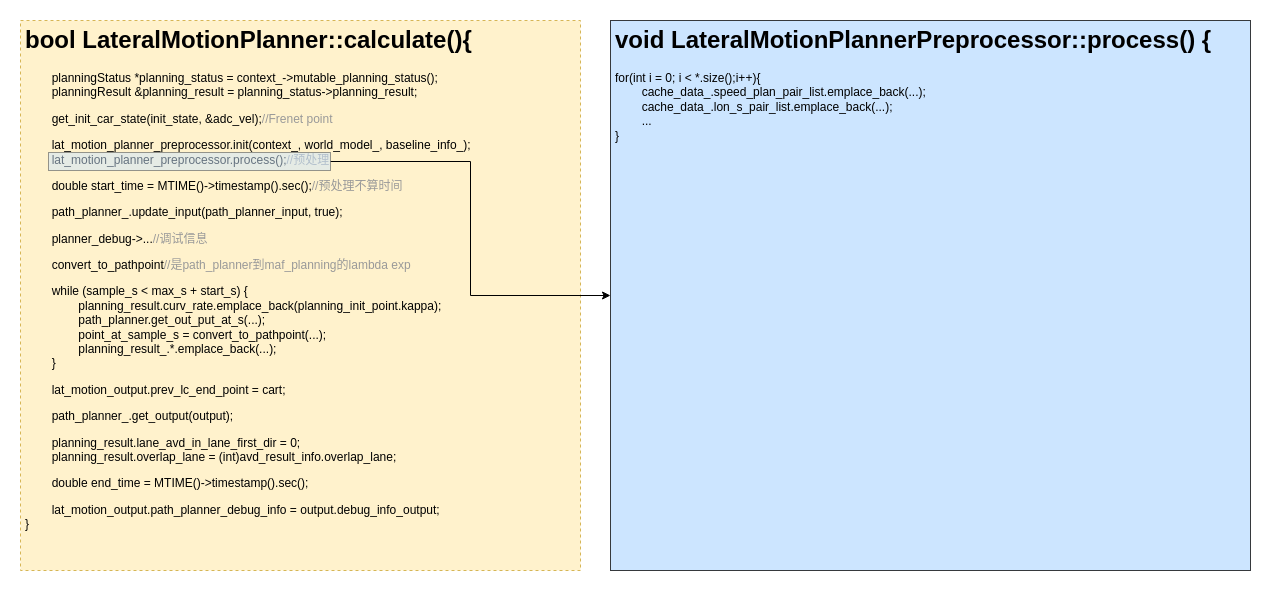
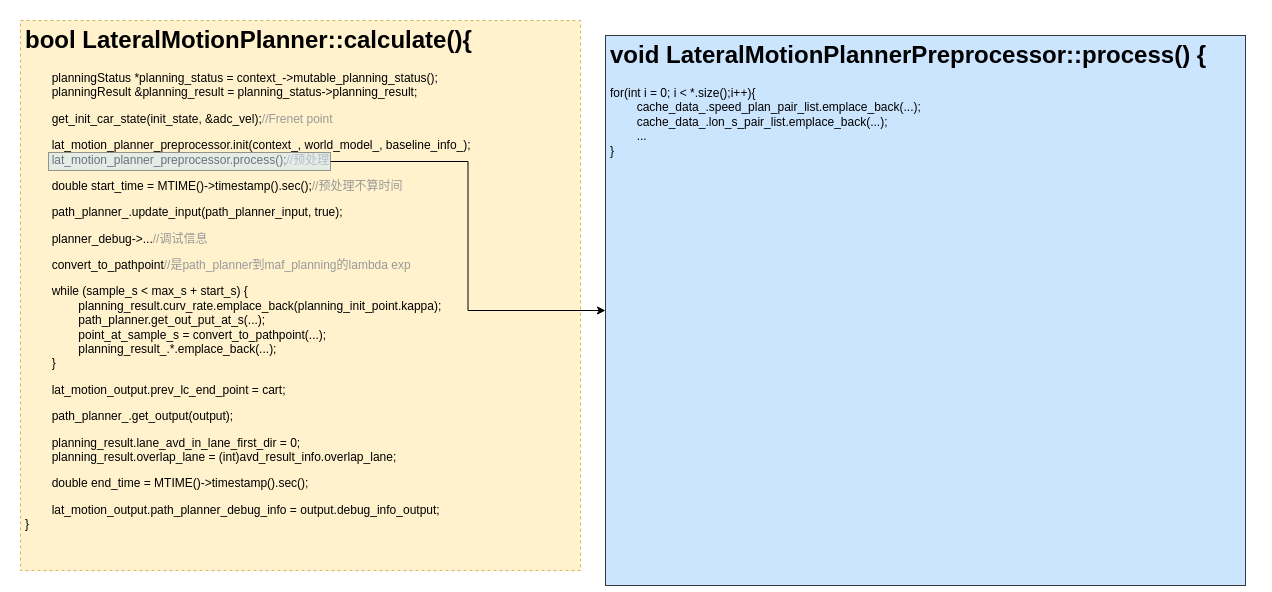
  <mxCell id="0" />
  <mxCell id="1" parent="0" />
  <mxCell id="2" value="&lt;h1&gt;bool LateralMotionPlanner::calculate(){&lt;/h1&gt;&lt;p&gt;&lt;span style=&quot;white-space: pre;&quot;&gt;&#09;&lt;/span&gt;planningStatus *planning_status = context_-&amp;gt;mutable_planning_status();&lt;br&gt;&lt;span style=&quot;white-space: pre;&quot;&gt;&#09;&lt;/span&gt;planningResult &amp;amp;planning_result = planning_status-&amp;gt;planning_result;&lt;/p&gt;&lt;p&gt;&lt;span style=&quot;white-space: pre;&quot;&gt;&#09;&lt;/span&gt;get_init_car_state(init_state, &amp;amp;adc_vel);&lt;font color=&quot;#999999&quot;&gt;//Frenet point&lt;/font&gt;&lt;/p&gt;&lt;p&gt;&lt;span style=&quot;background-color: initial;&quot;&gt;&lt;span style=&quot;white-space: pre;&quot;&gt;&#09;&lt;/span&gt;lat_motion_planner_preprocessor.init(context_, world_model_, baseline_info_);&lt;br&gt;&lt;/span&gt;&lt;span style=&quot;background-color: initial;&quot;&gt;&lt;span style=&quot;white-space: pre;&quot;&gt;&#09;&lt;/span&gt;lat_motion_planner_preprocessor.process();&lt;font color=&quot;#999999&quot;&gt;//预处理&lt;/font&gt;&lt;/span&gt;&lt;/p&gt;&lt;p&gt;&lt;span style=&quot;white-space: pre;&quot;&gt;&#09;&lt;/span&gt;double start_time = MTIME()-&amp;gt;timestamp().sec();&lt;font color=&quot;#999999&quot;&gt;//预处理不算时间&lt;/font&gt;&lt;br&gt;&lt;/p&gt;&lt;p&gt;&lt;span style=&quot;background-color: initial;&quot;&gt;&lt;span style=&quot;white-space: pre;&quot;&gt;&#09;&lt;/span&gt;path_planner_.update_input(path_planner_input, true);&lt;br&gt;&lt;/span&gt;&lt;/p&gt;&lt;p&gt;&lt;span style=&quot;background-color: initial;&quot;&gt;&lt;span style=&quot;white-space: pre;&quot;&gt;&#09;&lt;/span&gt;planner_debug-&amp;gt;...&lt;font color=&quot;#999999&quot;&gt;//调试信息&lt;/font&gt;&lt;br&gt;&lt;/span&gt;&lt;/p&gt;&lt;p&gt;&lt;span style=&quot;background-color: initial;&quot;&gt;&lt;span style=&quot;white-space: pre;&quot;&gt;&#09;&lt;/span&gt;convert_to_pathpoint&lt;font color=&quot;#999999&quot;&gt;//是path_planner到maf_planning的lambda exp&lt;br&gt;&lt;/font&gt;&lt;/span&gt;&lt;/p&gt;&lt;p&gt;&lt;span style=&quot;background-color: initial;&quot;&gt;&lt;span style=&quot;white-space: pre;&quot;&gt;&#09;&lt;/span&gt;while (sample_s &amp;lt; max_s + start_s) {&lt;br&gt;&lt;/span&gt;&lt;span style=&quot;background-color: initial;&quot;&gt;&lt;span style=&quot;&quot;&gt;&#09;&lt;/span&gt;&lt;span style=&quot;white-space: pre;&quot;&gt;&lt;span style=&quot;white-space: pre;&quot;&gt;&#09;&lt;/span&gt;&#09;&lt;/span&gt;planning_result.curv_rate.emplace_back(planning_init_point.kappa);&lt;br&gt;&lt;span style=&quot;&quot;&gt;&#09;&lt;/span&gt;&lt;span style=&quot;white-space: pre;&quot;&gt;&lt;span style=&quot;white-space: pre;&quot;&gt;&#09;&lt;/span&gt;&#09;&lt;/span&gt;path_planner.get_out_put_at_s(...);&lt;br&gt;&lt;span style=&quot;&quot;&gt;&#09;&lt;/span&gt;&lt;span style=&quot;white-space: pre;&quot;&gt;&lt;span style=&quot;white-space: pre;&quot;&gt;&#09;&lt;/span&gt;&#09;&lt;/span&gt;point_at_sample_s = convert_to_pathpoint(...);&lt;br&gt;&lt;span style=&quot;&quot;&gt;&#09;&lt;/span&gt;&lt;span style=&quot;white-space: pre;&quot;&gt;&lt;span style=&quot;white-space: pre;&quot;&gt;&#09;&lt;/span&gt;&#09;&lt;/span&gt;planning_result_.*.emplace_back(...);&lt;br&gt;&lt;/span&gt;&lt;span style=&quot;background-color: initial;&quot;&gt;&lt;span style=&quot;white-space: pre;&quot;&gt;&#09;&lt;/span&gt;}&lt;/span&gt;&lt;/p&gt;&lt;p&gt;&lt;span style=&quot;background-color: initial;&quot;&gt;&lt;span style=&quot;white-space: pre;&quot;&gt;&#09;&lt;/span&gt;lat_motion_output.prev_lc_end_point = cart;&lt;br&gt;&lt;/span&gt;&lt;/p&gt;&lt;p&gt;&lt;span style=&quot;background-color: initial;&quot;&gt;&lt;span style=&quot;white-space: pre;&quot;&gt;&#09;&lt;/span&gt;path_planner_.get_output(output);&lt;br&gt;&lt;/span&gt;&lt;/p&gt;&lt;p&gt;&lt;span style=&quot;background-color: initial;&quot;&gt;&lt;span style=&quot;white-space: pre;&quot;&gt;&#09;&lt;/span&gt;planning_result.lane_avd_in_lane_first_dir = 0;&lt;br&gt;&lt;span style=&quot;white-space: pre;&quot;&gt;&#09;&lt;/span&gt;planning_result.overlap_lane = (int)avd_result_info.overlap_lane;&lt;br&gt;&lt;/span&gt;&lt;/p&gt;&lt;p&gt;&lt;span style=&quot;white-space: pre;&quot;&gt;&#09;&lt;/span&gt;double end_time = MTIME()-&amp;gt;timestamp().sec();&lt;/p&gt;&lt;p&gt;&lt;span style=&quot;white-space: pre;&quot;&gt;&#09;&lt;/span&gt;lat_motion_output.path_planner_debug_info = output.debug_info_output;&lt;br&gt;}&lt;/p&gt;" style="text;html=1;strokeColor=#d6b656;fillColor=#fff2cc;spacing=5;spacingTop=-20;whiteSpace=wrap;overflow=hidden;rounded=0;fillStyle=auto;dashed=1;" vertex="1" parent="1"><mxGeometry x="20" y="20" width="560" height="550" as="geometry" /></mxCell>
- <mxCell id="3" value="&lt;h1&gt;void LateralMotionPlannerPreprocessor::process() {&lt;/h1&gt;&lt;p&gt;&lt;span style=&quot;&quot;&gt;&#09;&lt;/span&gt;for(int i = 0; i &amp;lt; *.size();i++){&lt;br&gt;&lt;span style=&quot;background-color: initial;&quot;&gt;&lt;span style=&quot;&quot;&gt;&#09;&lt;/span&gt;&lt;span style=&quot;white-space: pre;&quot;&gt;&#09;&lt;/span&gt;cache_data_.speed_plan_pair_list.emplace_back(...);&lt;br&gt;&lt;span style=&quot;white-space: pre;&quot;&gt;&#09;&lt;/span&gt;cache_data_.lon_s_pair_list.emplace_back(...);&lt;br&gt;&lt;span style=&quot;white-space: pre;&quot;&gt;&#09;&lt;/span&gt;...&lt;br&gt;}&lt;/span&gt;&lt;br&gt;&lt;/p&gt;" style="text;html=1;strokeColor=#36393d;fillColor=#cce5ff;spacing=5;spacingTop=-20;whiteSpace=wrap;overflow=hidden;rounded=0;fillStyle=auto;" vertex="1" parent="1"><mxGeometry x="610" y="20" width="640" height="550" as="geometry" /></mxCell>
+ <mxCell id="3" value="&lt;h1&gt;void LateralMotionPlannerPreprocessor::process() {&lt;/h1&gt;&lt;p&gt;&lt;span style=&quot;&quot;&gt;&#09;&lt;/span&gt;for(int i = 0; i &amp;lt; *.size();i++){&lt;br&gt;&lt;span style=&quot;background-color: initial;&quot;&gt;&lt;span style=&quot;&quot;&gt;&#09;&lt;/span&gt;&lt;span style=&quot;white-space: pre;&quot;&gt;&#09;&lt;/span&gt;cache_data_.speed_plan_pair_list.emplace_back(...);&lt;br&gt;&lt;span style=&quot;white-space: pre;&quot;&gt;&#09;&lt;/span&gt;cache_data_.lon_s_pair_list.emplace_back(...);&lt;br&gt;&lt;span style=&quot;white-space: pre;&quot;&gt;&#09;&lt;/span&gt;...&lt;br&gt;}&lt;/span&gt;&lt;br&gt;&lt;/p&gt;" style="text;html=1;strokeColor=#36393d;fillColor=#cce5ff;spacing=5;spacingTop=-20;whiteSpace=wrap;overflow=hidden;rounded=0;fillStyle=auto;" vertex="1" parent="1"><mxGeometry x="605" y="35" width="640" height="550" as="geometry" /></mxCell>
  <mxCell id="4" style="edgeStyle=orthogonalEdgeStyle;rounded=0;orthogonalLoop=1;jettySize=auto;html=1;exitX=1;exitY=0.5;exitDx=0;exitDy=0;fontColor=#000000;" edge="1" parent="1" source="5" target="3"><mxGeometry relative="1" as="geometry" /></mxCell>
  <mxCell id="5" value="" style="rounded=0;whiteSpace=wrap;html=1;labelBackgroundColor=none;fillStyle=auto;fillColor=#cce5ff;strokeWidth=1;strokeColor=#36393d;opacity=50;" vertex="1" parent="1"><mxGeometry x="48" y="152" width="282" height="18" as="geometry" /></mxCell>
